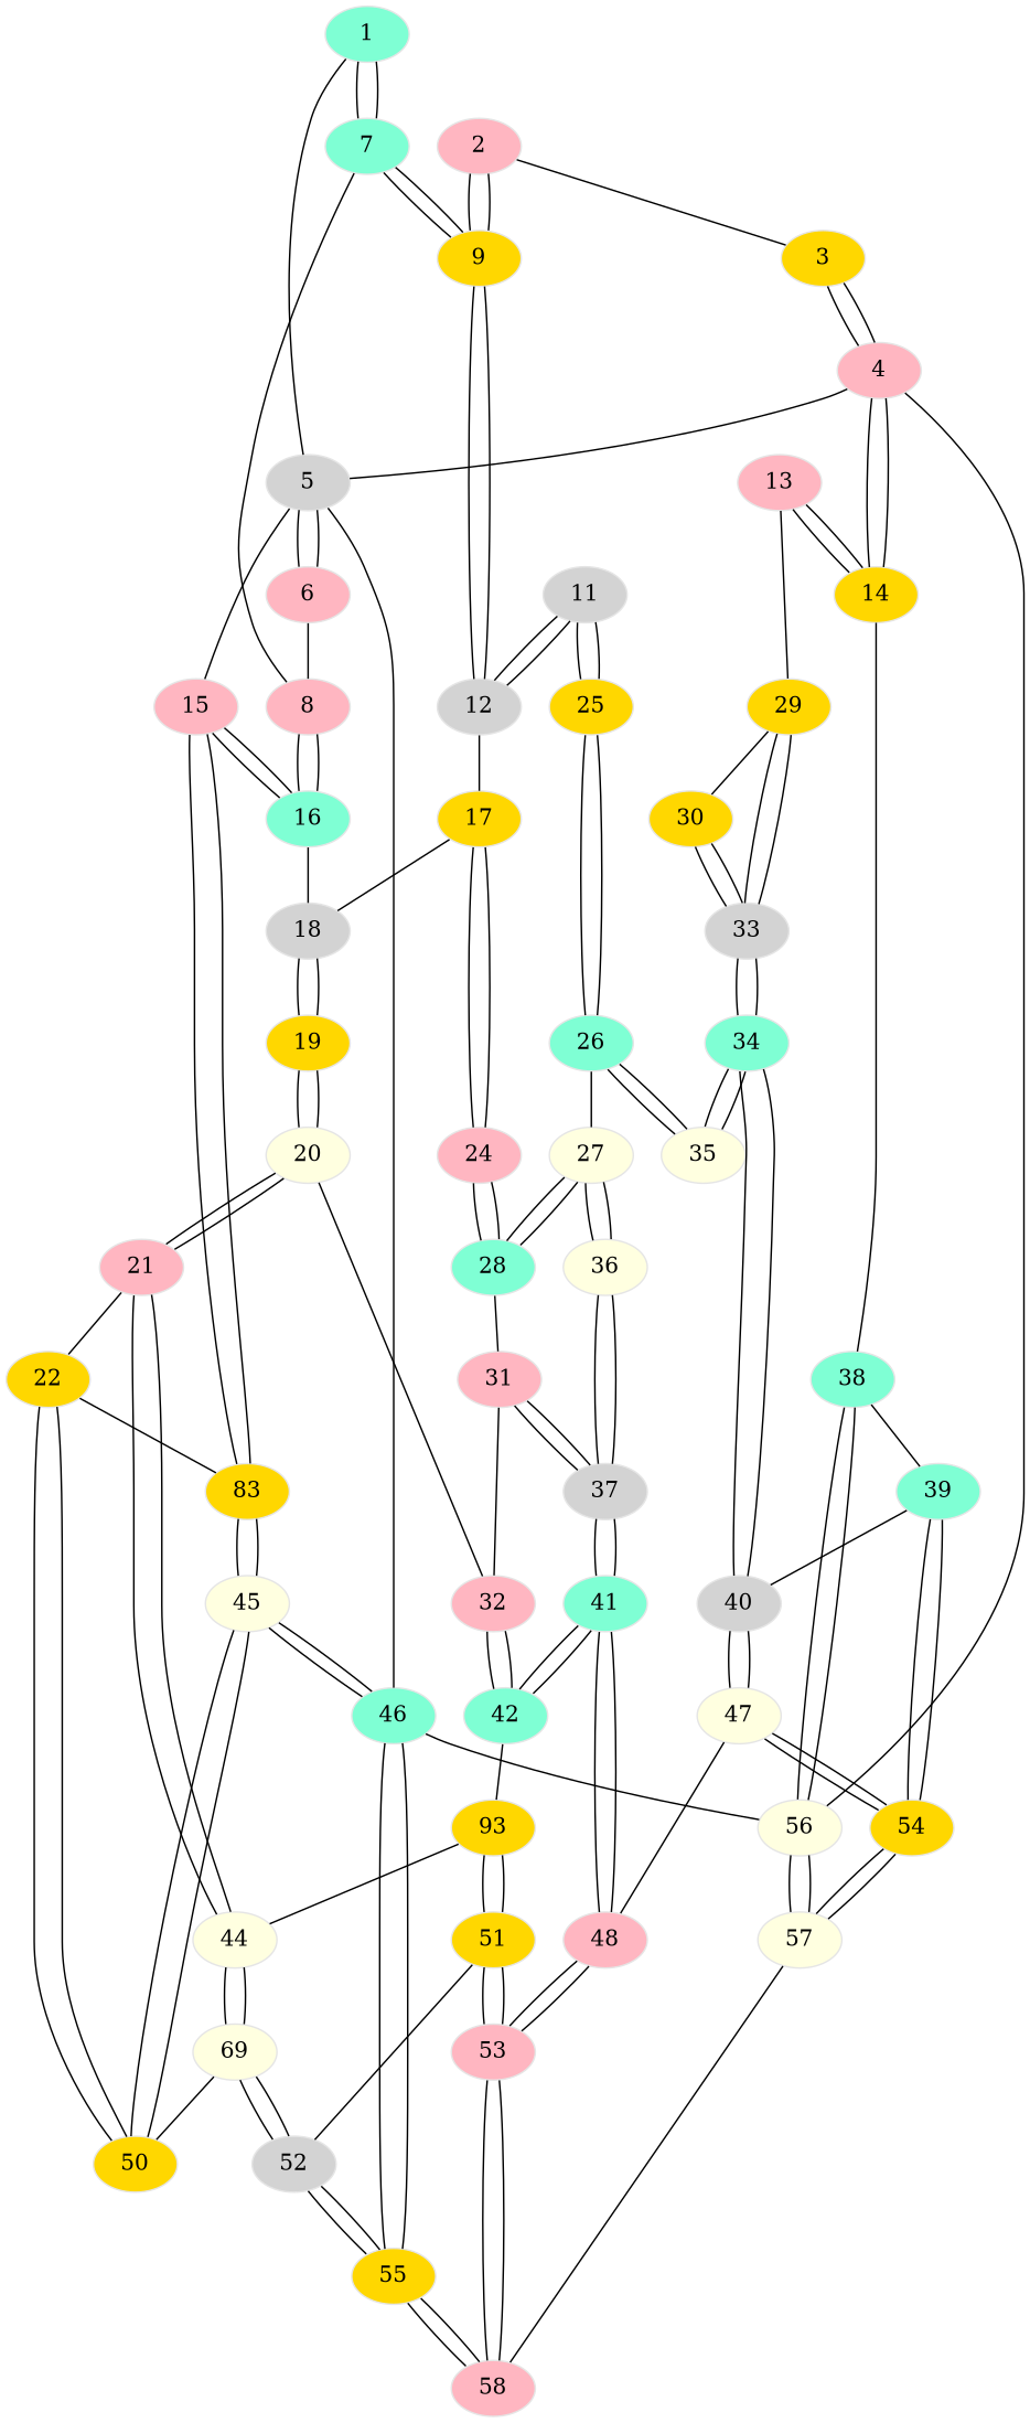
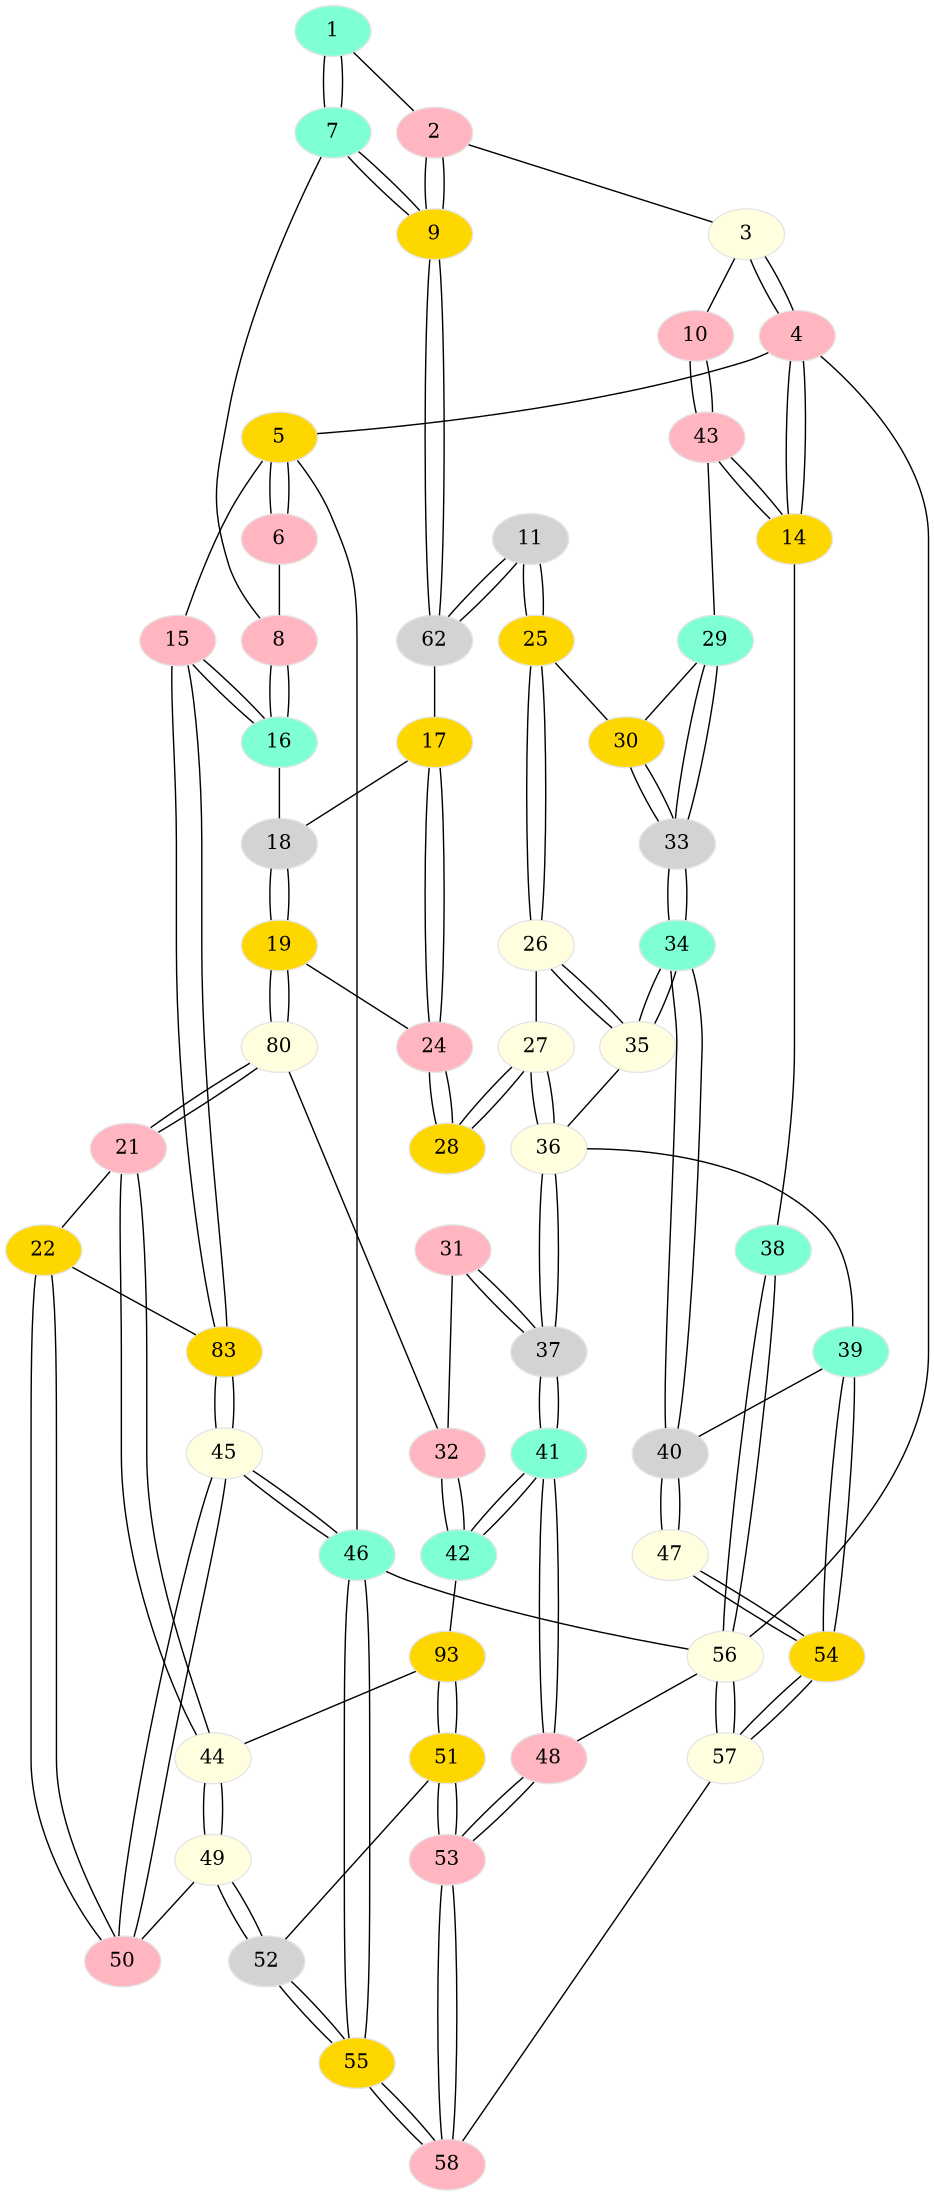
  graph {
    node [color=gray90 fillcolor=lightpink style=filled]
    1 [fillcolor=aquamarine]
    2
    7 [fillcolor=aquamarine]
-   3 [fillcolor=gold]
+   3 [fillcolor=lightyellow]
    9 [fillcolor=gold]
    8
    4
-   12 [fillcolor=lightgrey]
-   5 [fillcolor=lightgrey]
+   10
+   12 [fillcolor=lightgrey label=62]
+   5 [fillcolor=gold]
    14 [fillcolor=gold]
    56 [fillcolor=lightyellow]
-   13
+   13 [label=43]
    6
    15
    46 [fillcolor=aquamarine]
    38 [fillcolor=aquamarine]
    57 [fillcolor=lightyellow]
    16 [fillcolor=aquamarine]
    n20 [fillcolor=gold label=83]
    55 [fillcolor=gold]
    18 [fillcolor=lightgrey]
    17 [fillcolor=gold]
    11 [fillcolor=lightgrey]
    25 [fillcolor=gold]
-   29 [fillcolor=gold]
-   26 [fillcolor=aquamarine]
+   29 [fillcolor=aquamarine]
+   26 [fillcolor=lightyellow]
    30 [fillcolor=gold]
    24
    33 [fillcolor=lightgrey]
    39 [fillcolor=aquamarine]
    45 [fillcolor=lightyellow]
    19 [fillcolor=gold]
-   28 [fillcolor=aquamarine]
-   20 [fillcolor=lightyellow]
+   28 [fillcolor=gold]
+   20 [fillcolor=lightyellow label=80]
    21
    32
    22 [fillcolor=gold]
    44 [fillcolor=lightyellow]
    42 [fillcolor=aquamarine]
-   50 [fillcolor=gold]
-   49 [fillcolor=lightyellow label=69]
+   50
+   49 [fillcolor=lightyellow]
    31
    27 [fillcolor=lightyellow]
    35 [fillcolor=lightyellow]
    36 [fillcolor=lightyellow]
    37 [fillcolor=lightgrey]
    34 [fillcolor=aquamarine]
    41 [fillcolor=aquamarine]
    n50 [fillcolor=gold label=93]
    40 [fillcolor=lightgrey]
    47 [fillcolor=lightyellow]
    48
    54 [fillcolor=gold]
    53
    51 [fillcolor=gold]
    52 [fillcolor=lightgrey]
    58
-   1 -- 5
+   1 -- 2
    1 -- 7
    1 -- 7
    2 -- 3
    2 -- 9
    2 -- 9
    7 -- 9
    7 -- 9
    7 -- 8
    3 -- 4
    3 -- 4
+   3 -- 10
    9 -- 12
    9 -- 12
    8 -- 16
    8 -- 16
    4 -- 5
    4 -- 14
    4 -- 14
    4 -- 56
+   10 -- 13
+   10 -- 13
    12 -- 17
    5 -- 6
    5 -- 6
    5 -- 15
    5 -- 46
    14 -- 38
    56 -- 57
    56 -- 57
    13 -- 14
    13 -- 14
    13 -- 29
    6 -- 8
    15 -- 16
    15 -- 16
    15 -- n20
    15 -- n20
    46 -- 56
    46 -- 55
    46 -- 55
    38 -- 56
    38 -- 56
-   38 -- 39
+   36 -- 39
    57 -- 58
    16 -- 18
    n20 -- 45
    n20 -- 45
    55 -- 58
    55 -- 58
    18 -- 19
    18 -- 19
    17 -- 18
    17 -- 24
    17 -- 24
    11 -- 12
    11 -- 12
    11 -- 25
    11 -- 25
    25 -- 26
    25 -- 26
+   25 -- 30
    29 -- 30
    29 -- 33
    29 -- 33
    26 -- 27
    26 -- 35
    26 -- 35
    30 -- 33
    30 -- 33
    24 -- 28
    24 -- 28
    33 -- 34
    33 -- 34
    39 -- 40
    39 -- 54
    39 -- 54
    45 -- 46
    45 -- 46
    45 -- 50
    45 -- 50
+   19 -- 24
    19 -- 20
    19 -- 20
-   28 -- 31
    20 -- 21
    20 -- 21
    20 -- 32
    21 -- 22
    21 -- 44
    21 -- 44
    32 -- 42
    32 -- 42
    22 -- n20
    22 -- 50
    22 -- 50
    44 -- 49
    44 -- 49
    42 -- n50
    49 -- 50
    49 -- 52
    49 -- 52
    31 -- 32
    31 -- 37
    31 -- 37
    27 -- 28
    27 -- 28
    27 -- 36
    27 -- 36
+   35 -- 36
    36 -- 37
    36 -- 37
    37 -- 41
    37 -- 41
    34 -- 35
    34 -- 35
    34 -- 40
    34 -- 40
    41 -- 42
    41 -- 42
    41 -- 48
    41 -- 48
    n50 -- 44
    n50 -- 51
    n50 -- 51
    40 -- 47
    40 -- 47
-   47 -- 48
+   56 -- 48
    47 -- 54
    47 -- 54
    48 -- 53
    48 -- 53
    54 -- 57
    54 -- 57
    53 -- 58
    53 -- 58
    51 -- 53
    51 -- 53
    51 -- 52
    52 -- 55
    52 -- 55
  }
